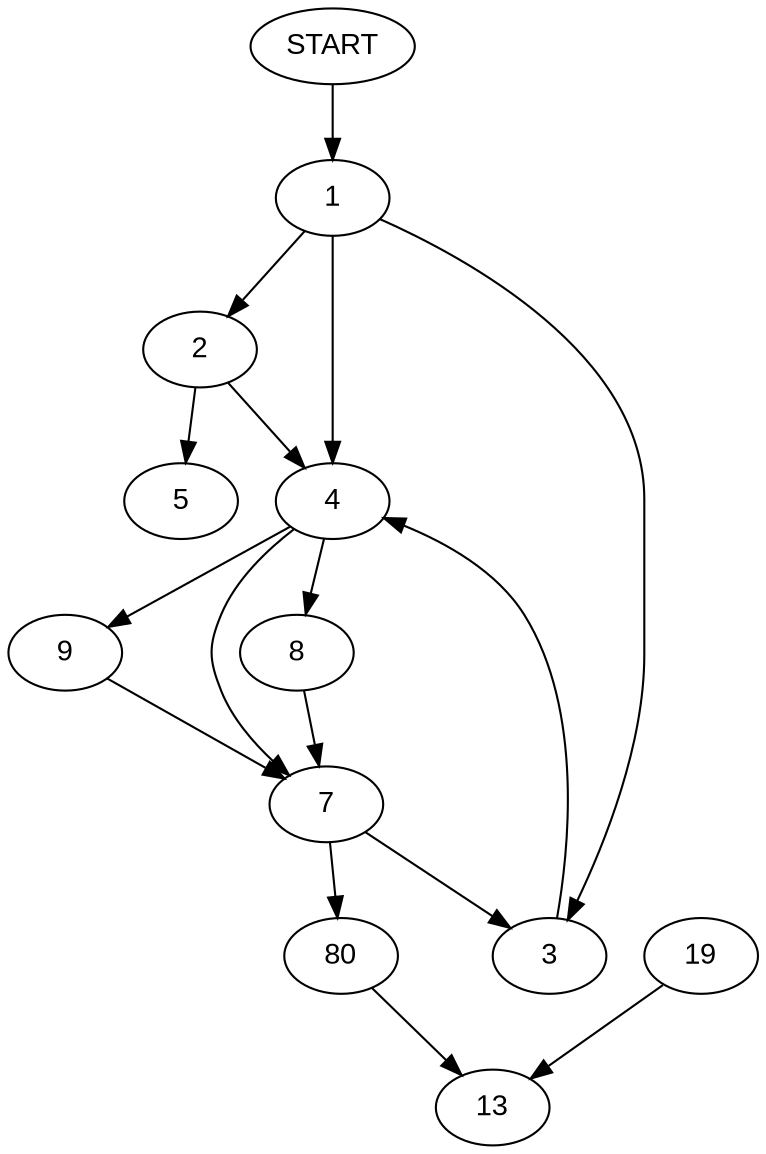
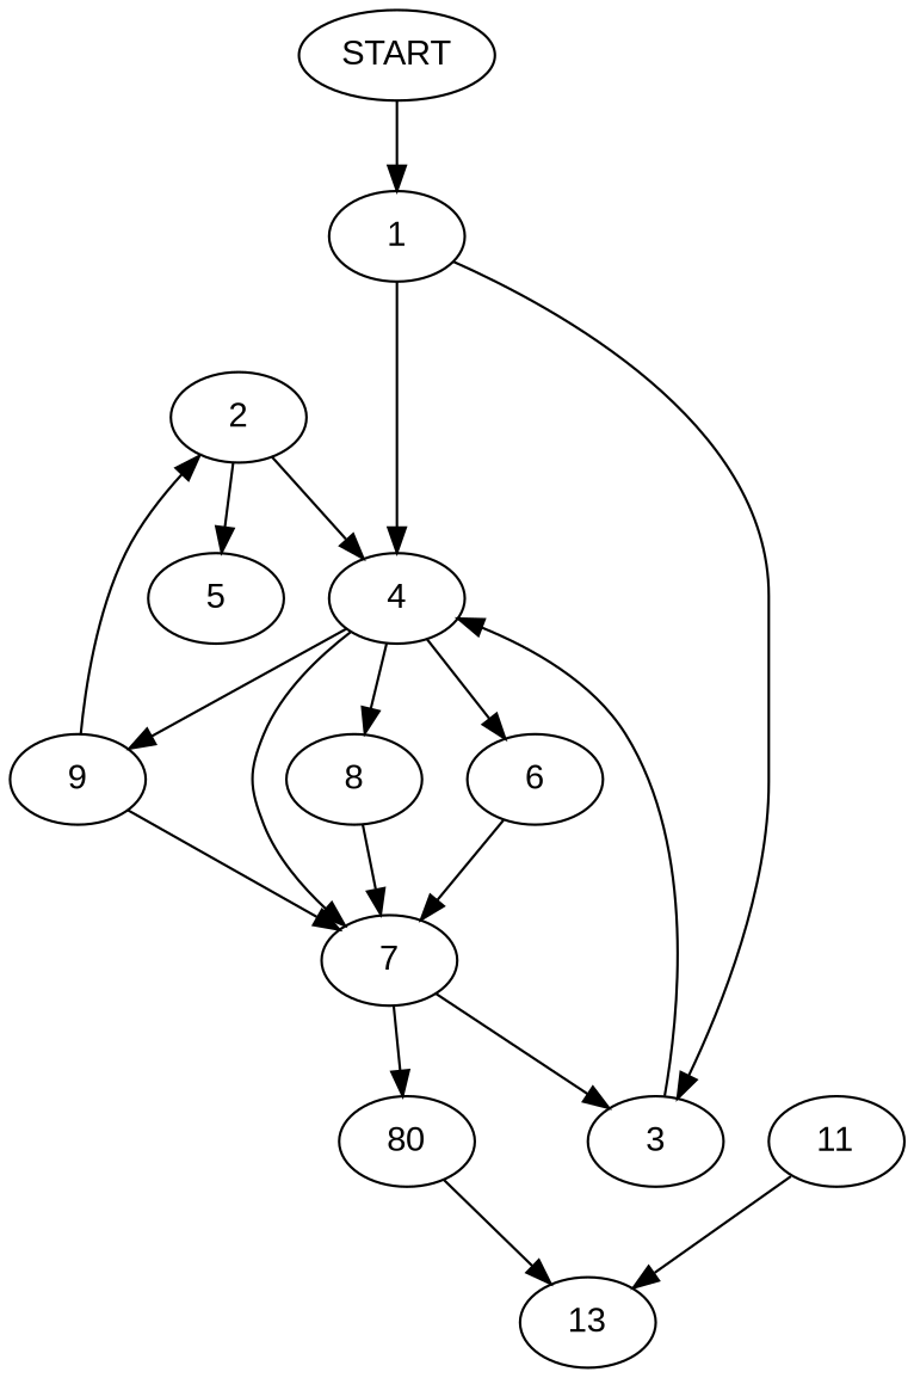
  digraph {
    fontname="Liberation Sans"
    node [fontname="Liberation Sans"]
    edge [fontname="Liberation Sans"]
    n1 [label=START]
    1
    2
    3
    4
    5
+   6
    7
    8
    9
    n11 [label=80]
    n12 [label=13]
-   11 [label=19]
+   11
    n1 -> 1
-   1 -> 2
+   9 -> 2
    1 -> 3
    1 -> 4
    2 -> 4
    2 -> 5
    3 -> 4
+   4 -> 6
    4 -> 7
    4 -> 8
    4 -> 9
+   6 -> 7
    7 -> 3
    7 -> n11
    8 -> 7
    9 -> 7
    n11 -> n12
    11 -> n12
  }
